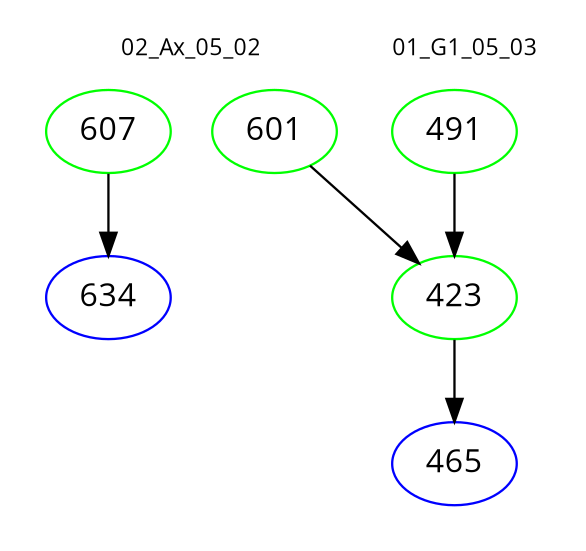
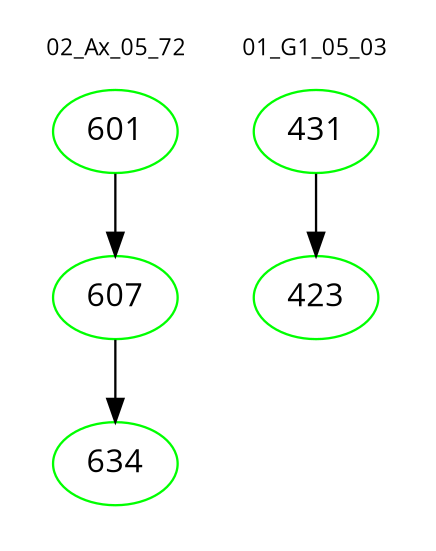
  digraph {
    fontname="Open Sans"
    node [color=green fontname="Open Sans"]
    edge [color=black fontname="Open Sans"]
    n1 [label=601]
    n2 [label=607]
-   n3 [color=blue label=634]
-   n4 [label=491]
+   n3 [label=634]
+   n4 [label=431]
    n5 [label=423]
-   n6 [color=blue label=465]
    subgraph cluster_1 {
      color=white
      fontsize=10
-     label="02_Ax_05_02"
+     label="02_Ax_05_72"
      n1
      n2
      n3
    }
    subgraph cluster_2 {
      color=white
      fontsize=10
      label="01_G1_05_03"
      n4
      n5
-     n6
    }
-   n1 -> n5
+   n1 -> n2
    n2 -> n3
    n4 -> n5
-   n5 -> n6
  }
